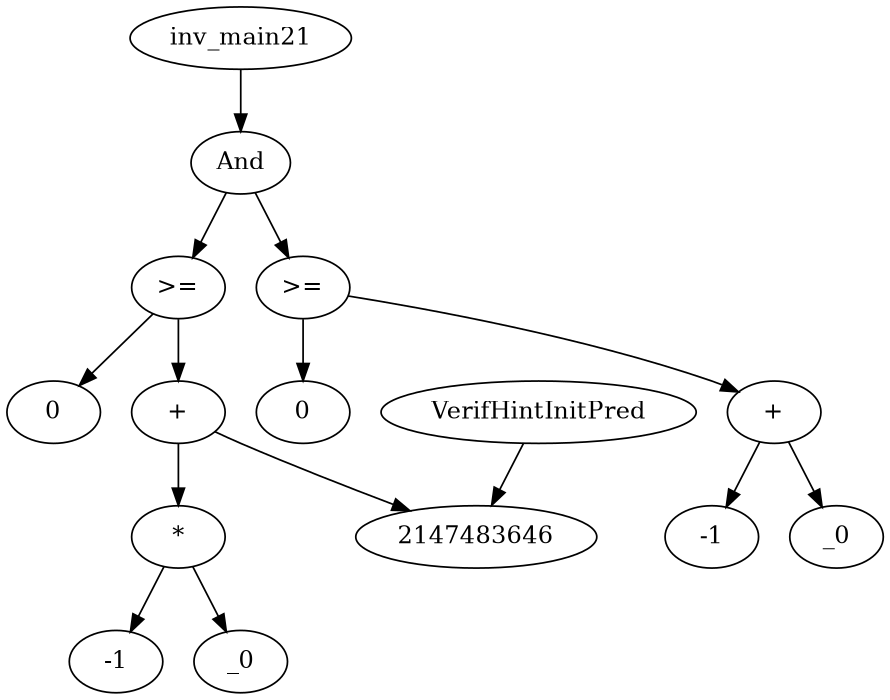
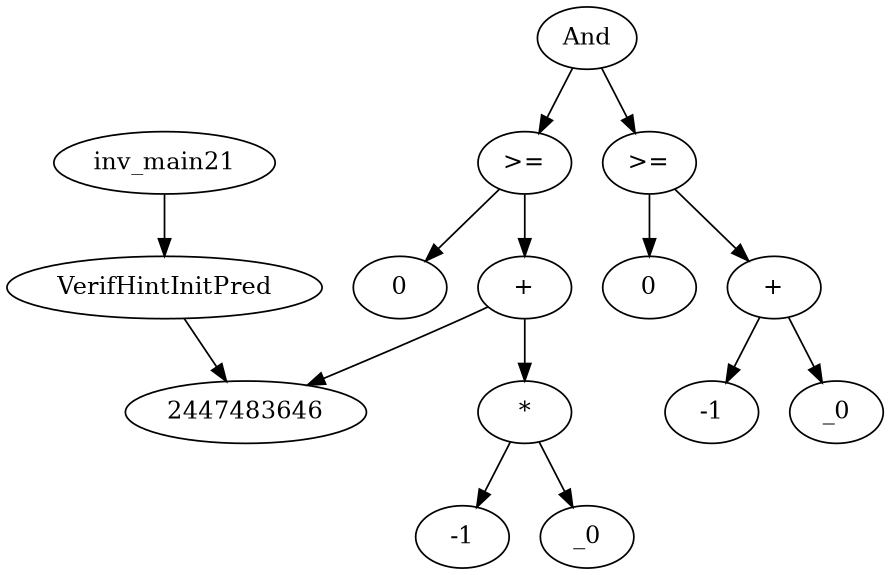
  digraph {
    n1 [label=inv_main21]
    n2 [label=VerifHintInitPred]
-   n3 [label=2147483646]
+   n3 [label=2447483646]
    n4 [label=And]
    n5 [label=">="]
    n6 [label=">="]
    n7 [label=0]
    n8 [label="+"]
    n9 [label=0]
    n10 [label="+"]
    n11 [label="*"]
    n12 [label=-1]
    n13 [label=_0]
    n14 [label=-1]
    n15 [label=_0]
-   n1 -> n4
+   n1 -> n2
    n2 -> n3
    n4 -> n5
    n4 -> n6
    n5 -> n7
    n5 -> n8
    n6 -> n9
    n6 -> n10
    n8 -> n3
    n8 -> n11
    n10 -> n14
    n10 -> n15
    n11 -> n12
    n11 -> n13
  }
